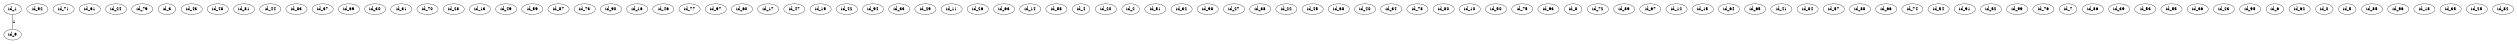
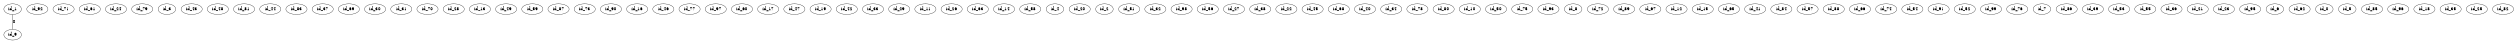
  graph {
    id_1
    id_9
    id_92
    id_71
    id_61
    id_24
    id_79
    id_3
    id_43
    id_48
    id_81
    id_44
    id_83
    id_37
    id_69
    id_30
    id_31
    id_70
    id_28
    id_13
    id_49
    id_59
    id_87
    id_73
    id_90
    id_16
    id_46
    id_77
    id_97
    id_60
    id_17
    id_47
    id_19
    id_42
-   id_94
    id_33
    id_29
    id_11
    id_26
    id_63
    id_14
    id_58
    id_4
    id_20
    id_2
    id_51
    id_32
    id_98
+   id_56
    id_27
    id_38
    id_22
    id_45
    id_68
    id_40
    id_34
    id_78
    id_80
    id_10
    id_50
    id_75
    id_93
    id_8
    id_72
    id_89
    id_67
    id_12
    id_15
-   id_64
    id_65
    id_41
    id_84
    id_57
    id_88
    id_66
    id_74
    id_54
    id_91
    id_52
    id_99
    id_76
    id_7
    id_86
    id_39
    id_53
    id_55
    id_36
+   id_21
    id_23
    id_95
    id_6
    id_62
    id_0
    id_5
    id_85
    id_96
    id_18
    id_35
    id_25
    id_82
-   id_1 -- id_9 [label=1]
+   id_1 -- id_9 [label=0]
  }
